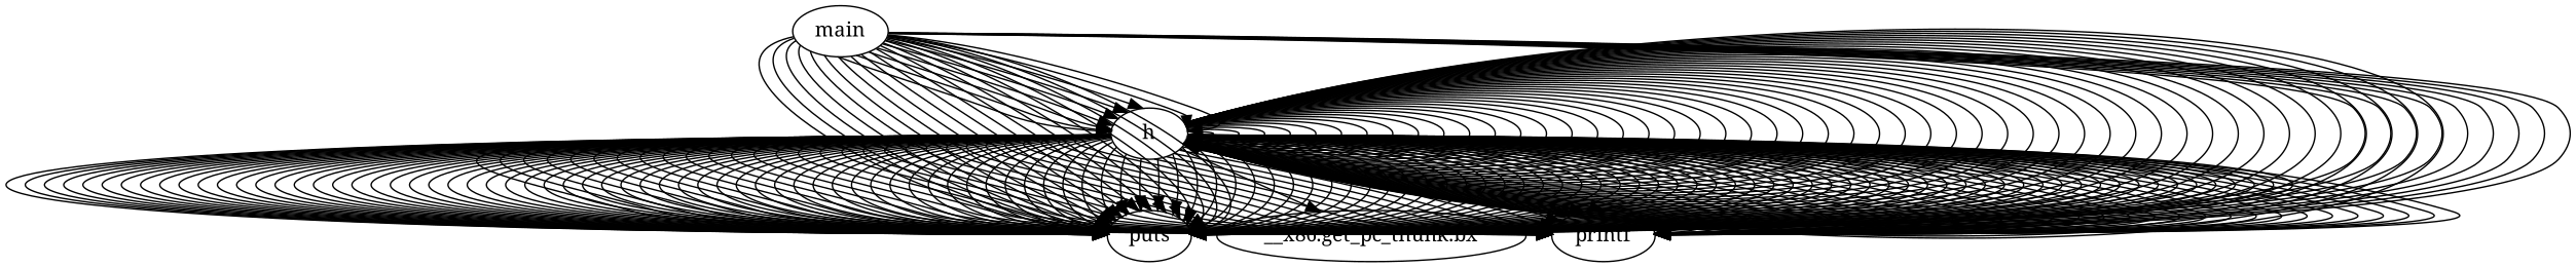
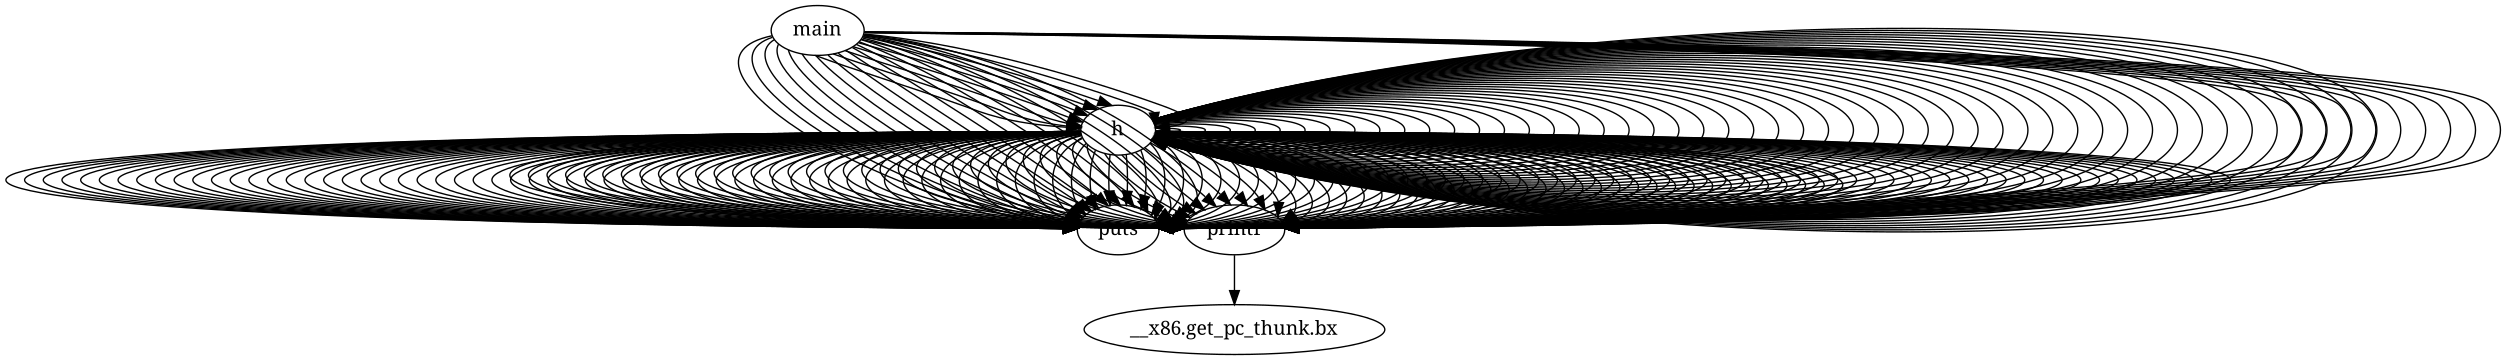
  digraph {
    fontname="Noto Serif"
    node [fontname="Noto Serif"]
    edge [fontname="Noto Serif"]
    main [label="\N\n"]
    h [label="\N\n"]
    puts
    printf
    "__x86.get_pc_thunk.bx" [label="\N\n"]
    main -> h
    main -> h
    main -> h
    main -> h
    main -> h
    main -> h
    main -> h
    main -> h
    main -> h
    main -> puts
    main -> puts
    main -> puts
    main -> puts
    main -> puts
    main -> puts
    main -> puts
    main -> puts
    main -> puts
    main -> puts
    main -> puts
    main -> puts
    main -> puts
    main -> puts
    main -> puts
    main -> puts
    main -> puts
    main -> puts
    main -> puts
    main -> printf
    main -> printf
    main -> printf
    main -> printf
    main -> printf
    main -> printf
    main -> printf
    main -> printf
    main -> printf
    h -> h
    h -> h
    h -> h
    h -> h
    h -> h
    h -> h
    h -> h
    h -> h
    h -> h
    h -> h
    h -> h
    h -> h
    h -> h
    h -> h
    h -> h
    h -> h
    h -> h
    h -> h
    h -> h
    h -> h
    h -> h
    h -> h
    h -> h
    h -> h
    h -> h
    h -> h
    h -> h
    h -> h
    h -> h
    h -> h
    h -> h
    h -> h
    h -> h
    h -> h
    h -> h
    h -> h
    h -> h
    h -> h
    h -> h
    h -> h
    h -> h
    h -> h
    h -> h
    h -> h
    h -> h
    h -> h
    h -> h
    h -> h
    h -> h
    h -> puts
    h -> puts
    h -> puts
    h -> puts
    h -> puts
    h -> puts
    h -> puts
    h -> puts
    h -> puts
    h -> puts
    h -> puts
    h -> puts
    h -> puts
    h -> puts
    h -> puts
    h -> puts
    h -> puts
    h -> puts
    h -> puts
    h -> puts
    h -> puts
    h -> puts
    h -> puts
    h -> puts
    h -> puts
    h -> puts
    h -> puts
    h -> puts
    h -> puts
    h -> puts
    h -> puts
    h -> puts
    h -> puts
    h -> puts
    h -> puts
    h -> puts
    h -> puts
    h -> puts
    h -> puts
    h -> puts
    h -> puts
    h -> puts
    h -> puts
    h -> puts
    h -> puts
    h -> puts
    h -> puts
    h -> puts
    h -> puts
    h -> puts
    h -> puts
    h -> puts
    h -> puts
    h -> puts
    h -> puts
    h -> puts
    h -> puts
    h -> puts
    h -> puts
    h -> puts
    h -> puts
    h -> puts
    h -> puts
    h -> puts
    h -> puts
    h -> puts
    h -> puts
    h -> puts
    h -> puts
    h -> puts
    h -> puts
    h -> puts
    h -> puts
    h -> puts
    h -> puts
    h -> puts
    h -> puts
    h -> puts
    h -> puts
    h -> puts
    h -> puts
    h -> puts
    h -> puts
    h -> puts
    h -> puts
    h -> puts
    h -> puts
    h -> puts
    h -> puts
    h -> puts
    h -> puts
    h -> puts
    h -> puts
    h -> puts
    h -> puts
    h -> puts
    h -> puts
    h -> puts
    h -> puts
    h -> puts
    h -> puts
    h -> puts
    h -> puts
    h -> puts
    h -> puts
    h -> puts
    h -> puts
    h -> puts
    h -> puts
    h -> puts
    h -> puts
    h -> puts
    h -> puts
    h -> puts
    h -> puts
    h -> puts
    h -> puts
    h -> puts
    h -> puts
    h -> puts
    h -> printf
    h -> printf
    h -> printf
    h -> printf
    h -> printf
    h -> printf
    h -> printf
    h -> printf
    h -> printf
    h -> printf
    h -> printf
    h -> printf
    h -> printf
    h -> printf
    h -> printf
    h -> printf
    h -> printf
    h -> printf
    h -> printf
    h -> printf
    h -> printf
    h -> printf
    h -> printf
    h -> printf
    h -> printf
    h -> printf
    h -> printf
    h -> printf
    h -> printf
    h -> printf
    h -> printf
    h -> printf
    h -> printf
    h -> printf
    h -> printf
    h -> printf
    h -> printf
    h -> printf
    h -> printf
    h -> printf
    h -> printf
    h -> printf
    h -> printf
    h -> printf
    h -> printf
    h -> printf
    h -> printf
    h -> printf
    h -> printf
    h -> printf
    h -> printf
    h -> printf
    h -> printf
    h -> printf
    h -> printf
    h -> printf
    h -> printf
    h -> printf
    h -> printf
    h -> printf
    h -> printf
    h -> printf
    h -> printf
    h -> printf
    h -> printf
    h -> printf
    h -> printf
    h -> printf
    h -> printf
    h -> printf
    h -> printf
    h -> printf
-   h -> "__x86.get_pc_thunk.bx"
+   printf -> "__x86.get_pc_thunk.bx"
  }
